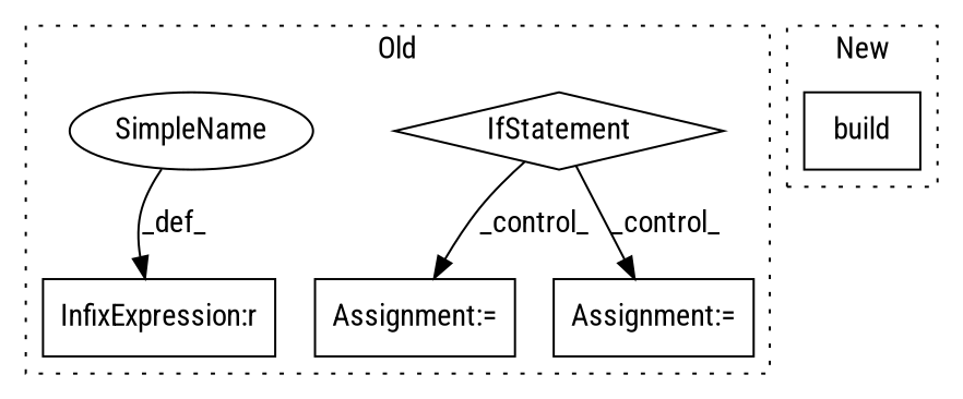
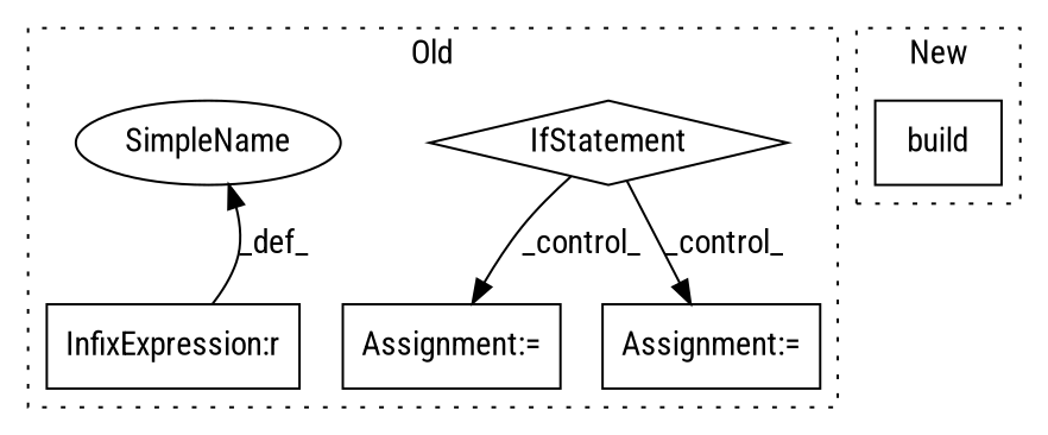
  digraph {
    fontname="Roboto Condensed"
    node [a=7 fontname="Roboto Condensed" l=1 shape=box]
    edge [fontname="Roboto Condensed"]
    n1 [a=25 l="4,2" label=IfStatement s="1693,1749" shape=diamond]
    n2 [label="Assignment:=" s=1771]
    n3 [a=42 label=SimpleName shape=ellipse l=""]
    n4 [label="Assignment:=" s=1821]
    n5 [a=27 l=4 label="InfixExpression:r" s=1709]
    n6 [a=32 l="6,1" label=build s="2045,2078"]
    subgraph cluster_1 {
      label=Old
      style=dotted
      n1
      n2
      n3
      n4
      n5
    }
    subgraph cluster_2 {
      label=New
      style=dotted
      n6
    }
    n1 -> n2 [label=_control_]
    n1 -> n4 [label=_control_]
-   n3 -> n5 [label=_def_]
+   n5 -> n3 [label=_def_]
  }
